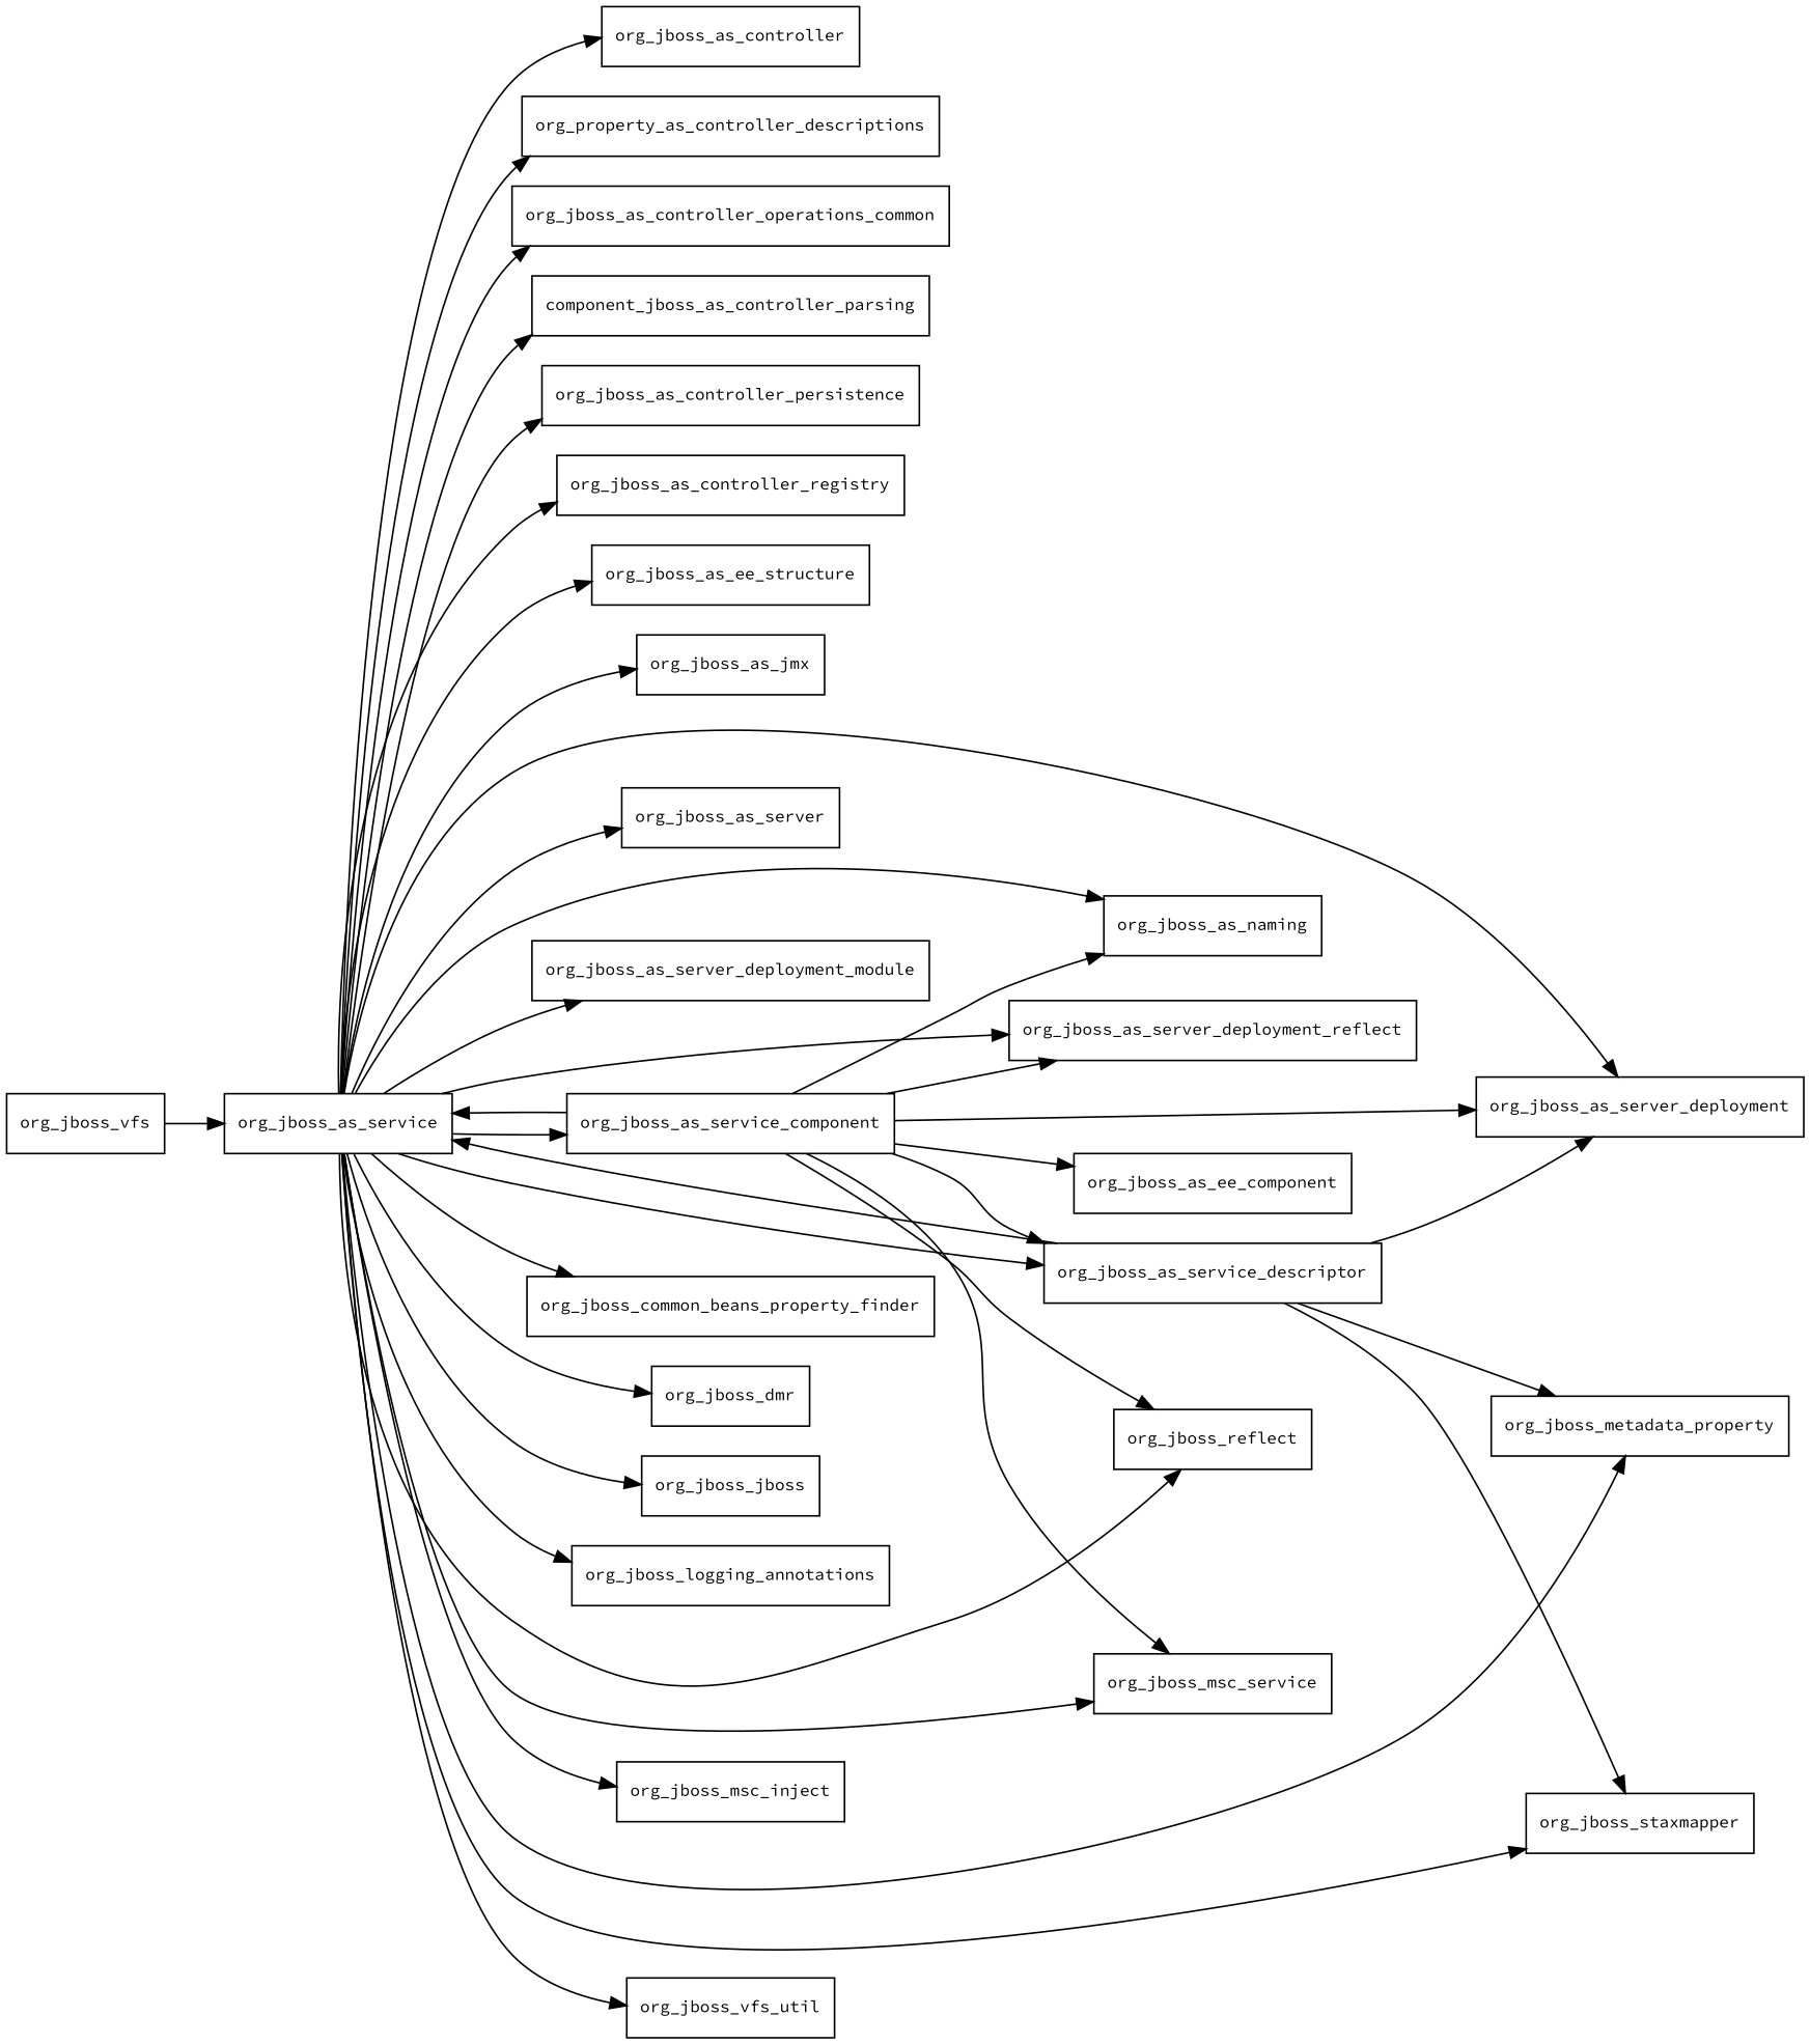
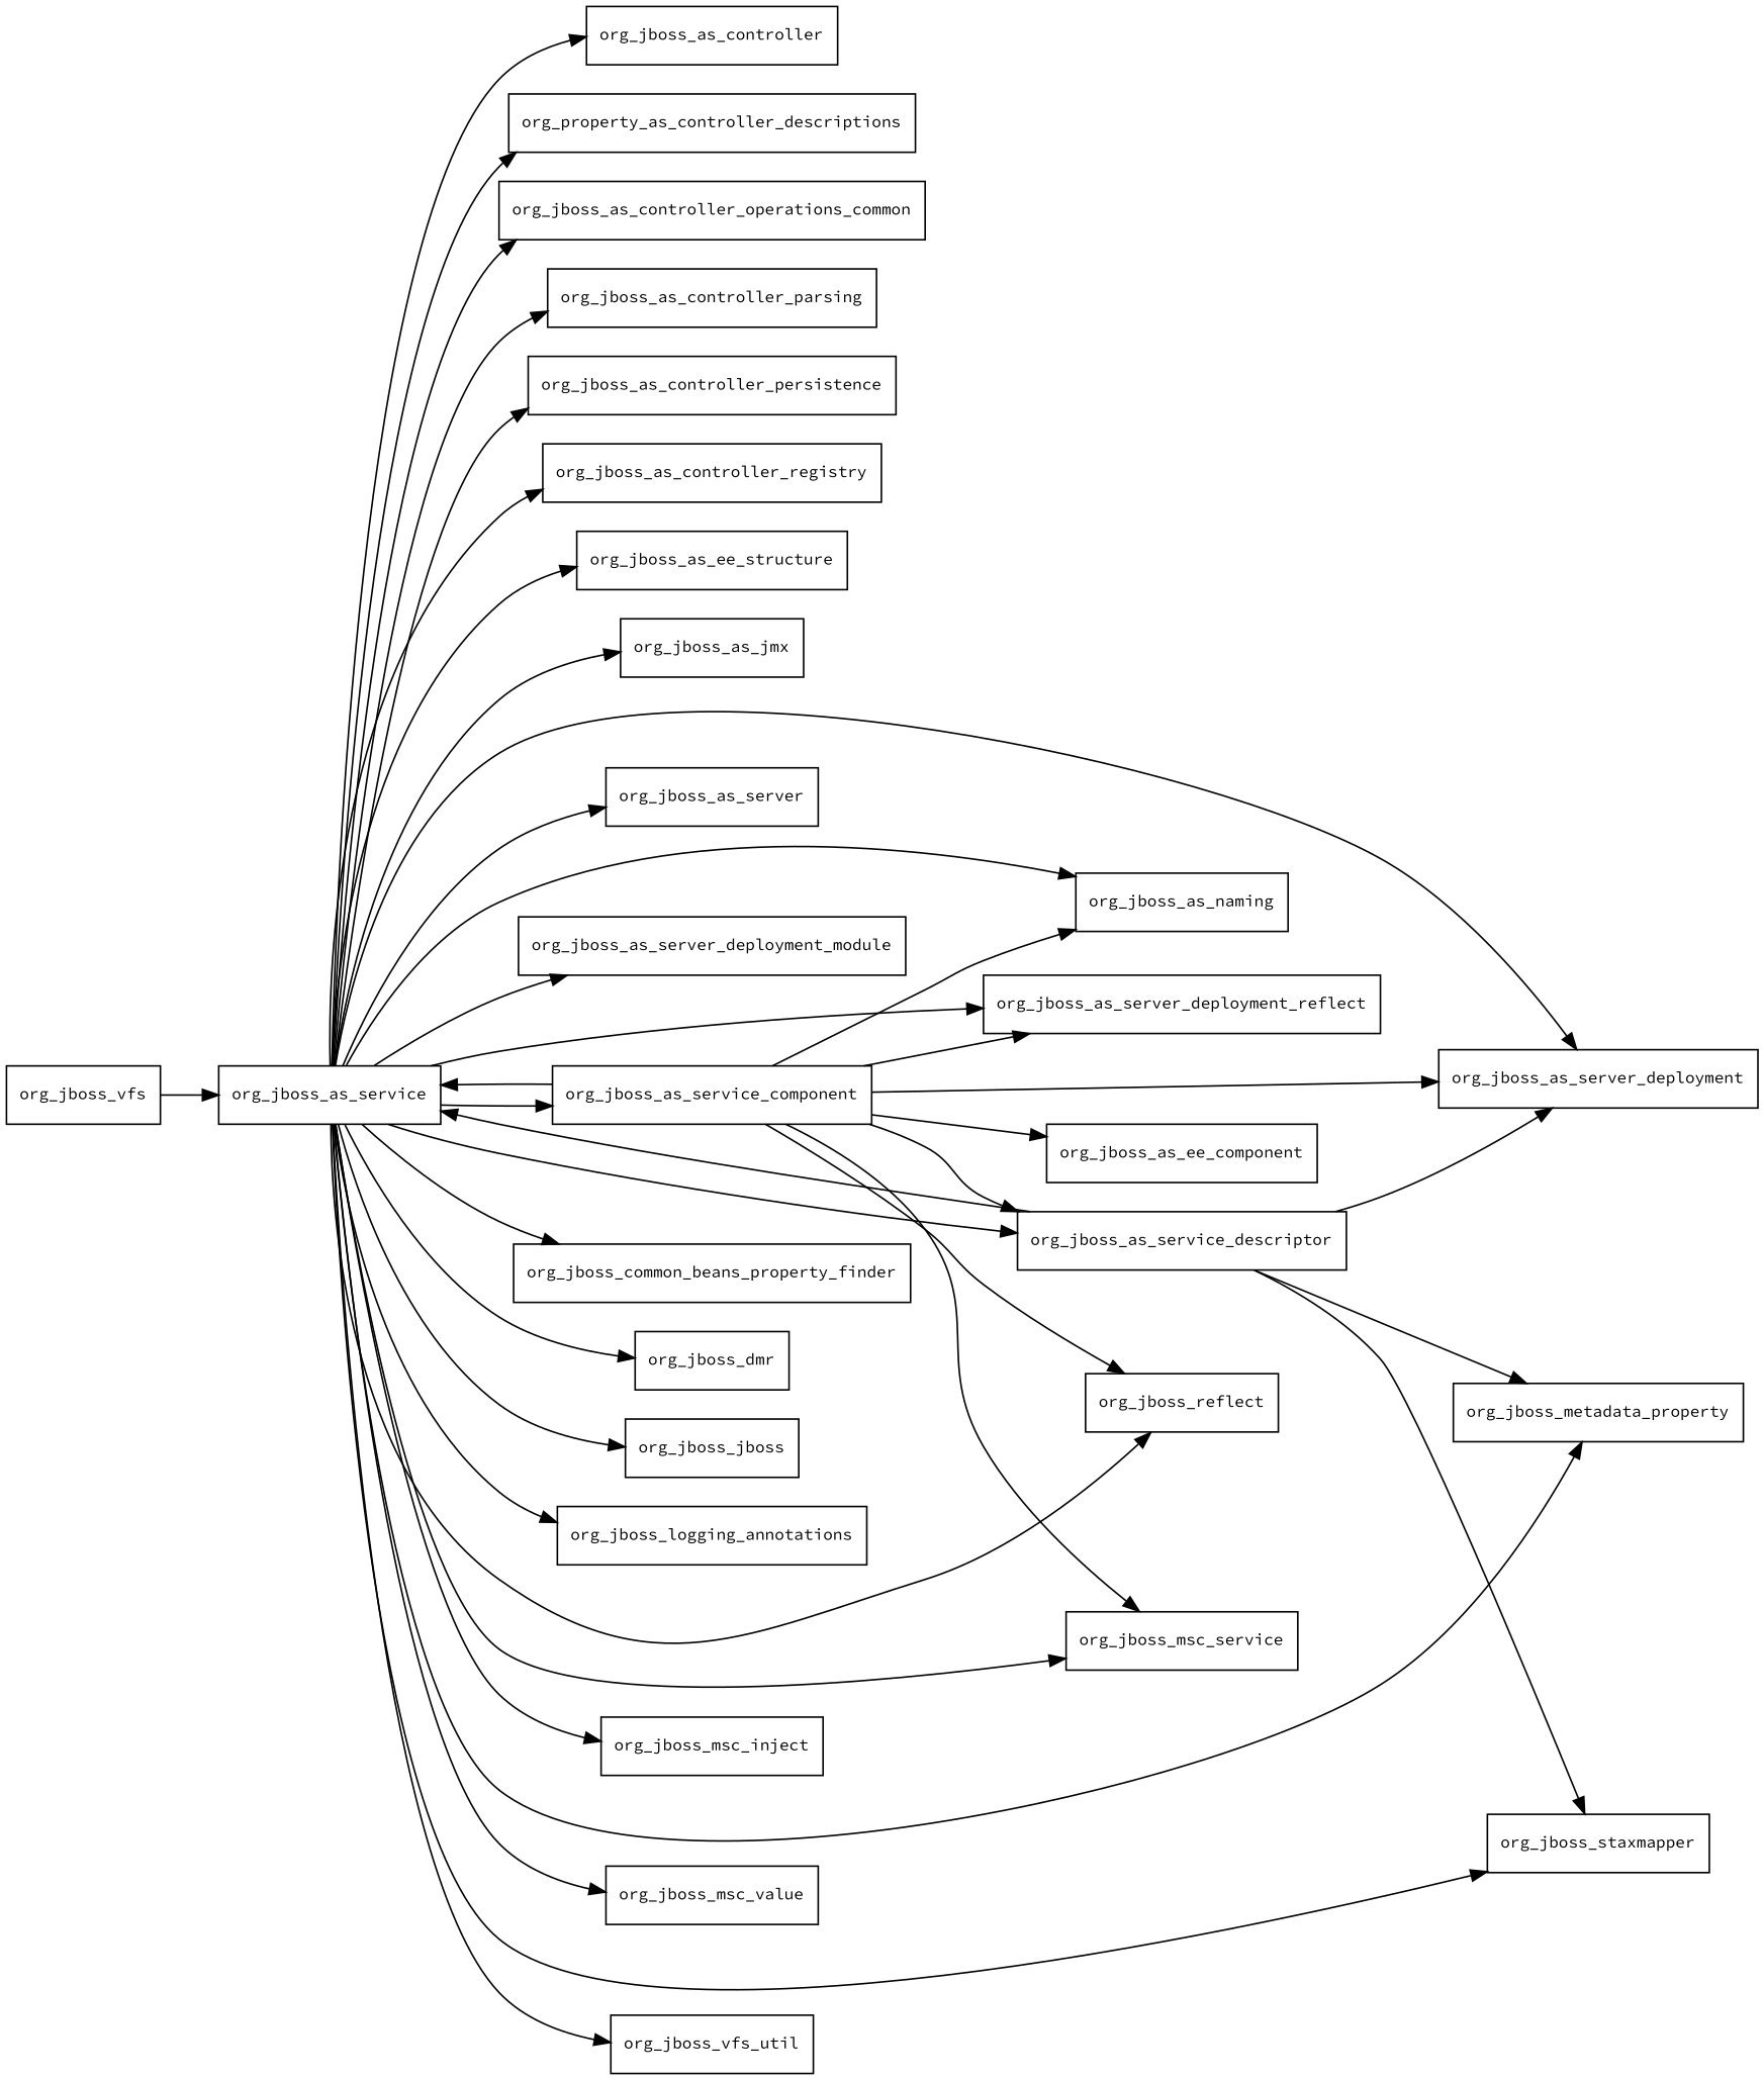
  digraph {
    fontname="Source Code Pro"
    rankdir=LR
    node [fontname="Source Code Pro" fontsize=10.0 shape=box]
    edge [fontname="Source Code Pro"]
    org_jboss_as_service
    org_jboss_as_controller
    n3 [label=org_property_as_controller_descriptions]
    org_jboss_as_controller_operations_common
-   org_jboss_as_controller_parsing [label=component_jboss_as_controller_parsing]
+   org_jboss_as_controller_parsing
    org_jboss_as_controller_persistence
    org_jboss_as_controller_registry
    org_jboss_as_ee_structure
    org_jboss_as_jmx
    org_jboss_as_naming
    org_jboss_as_server
    org_jboss_as_server_deployment
    org_jboss_as_server_deployment_module
    org_jboss_as_server_deployment_reflect
    org_jboss_as_service_component
    org_jboss_as_service_descriptor
    org_jboss_common_beans_property_finder
    org_jboss_dmr
    n19 [label=org_jboss_jboss]
    org_jboss_logging_annotations
    org_jboss_metadata_property
    n22 [label=org_jboss_reflect]
    org_jboss_msc_inject
    org_jboss_msc_service
+   org_jboss_msc_value
    org_jboss_staxmapper
    org_jboss_vfs_util
    org_jboss_as_ee_component
    org_jboss_vfs
    org_jboss_as_service -> org_jboss_as_controller
    org_jboss_as_service -> n3
    org_jboss_as_service -> org_jboss_as_controller_operations_common
    org_jboss_as_service -> org_jboss_as_controller_parsing
    org_jboss_as_service -> org_jboss_as_controller_persistence
    org_jboss_as_service -> org_jboss_as_controller_registry
    org_jboss_as_service -> org_jboss_as_ee_structure
    org_jboss_as_service -> org_jboss_as_jmx
    org_jboss_as_service -> org_jboss_as_naming
    org_jboss_as_service -> org_jboss_as_server
    org_jboss_as_service -> org_jboss_as_server_deployment
    org_jboss_as_service -> org_jboss_as_server_deployment_module
    org_jboss_as_service -> org_jboss_as_server_deployment_reflect
    org_jboss_as_service -> org_jboss_as_service_component
    org_jboss_as_service -> org_jboss_as_service_descriptor
    org_jboss_as_service -> org_jboss_common_beans_property_finder
    org_jboss_as_service -> org_jboss_dmr
    org_jboss_as_service -> n19
    org_jboss_as_service -> org_jboss_logging_annotations
    org_jboss_as_service -> org_jboss_metadata_property
    org_jboss_as_service -> n22
    org_jboss_as_service -> org_jboss_msc_inject
    org_jboss_as_service -> org_jboss_msc_service
+   org_jboss_as_service -> org_jboss_msc_value
    org_jboss_as_service -> org_jboss_staxmapper
    org_jboss_as_service -> org_jboss_vfs_util
    org_jboss_as_service_component -> org_jboss_as_service
    org_jboss_as_service_component -> org_jboss_as_naming
    org_jboss_as_service_component -> org_jboss_as_server_deployment
    org_jboss_as_service_component -> org_jboss_as_server_deployment_reflect
    org_jboss_as_service_component -> org_jboss_as_service_descriptor
    org_jboss_as_service_component -> n22
    org_jboss_as_service_component -> org_jboss_msc_service
    org_jboss_as_service_component -> org_jboss_as_ee_component
    org_jboss_as_service_descriptor -> org_jboss_as_service
    org_jboss_as_service_descriptor -> org_jboss_as_server_deployment
    org_jboss_as_service_descriptor -> org_jboss_metadata_property
    org_jboss_as_service_descriptor -> org_jboss_staxmapper
    org_jboss_vfs -> org_jboss_as_service
  }
